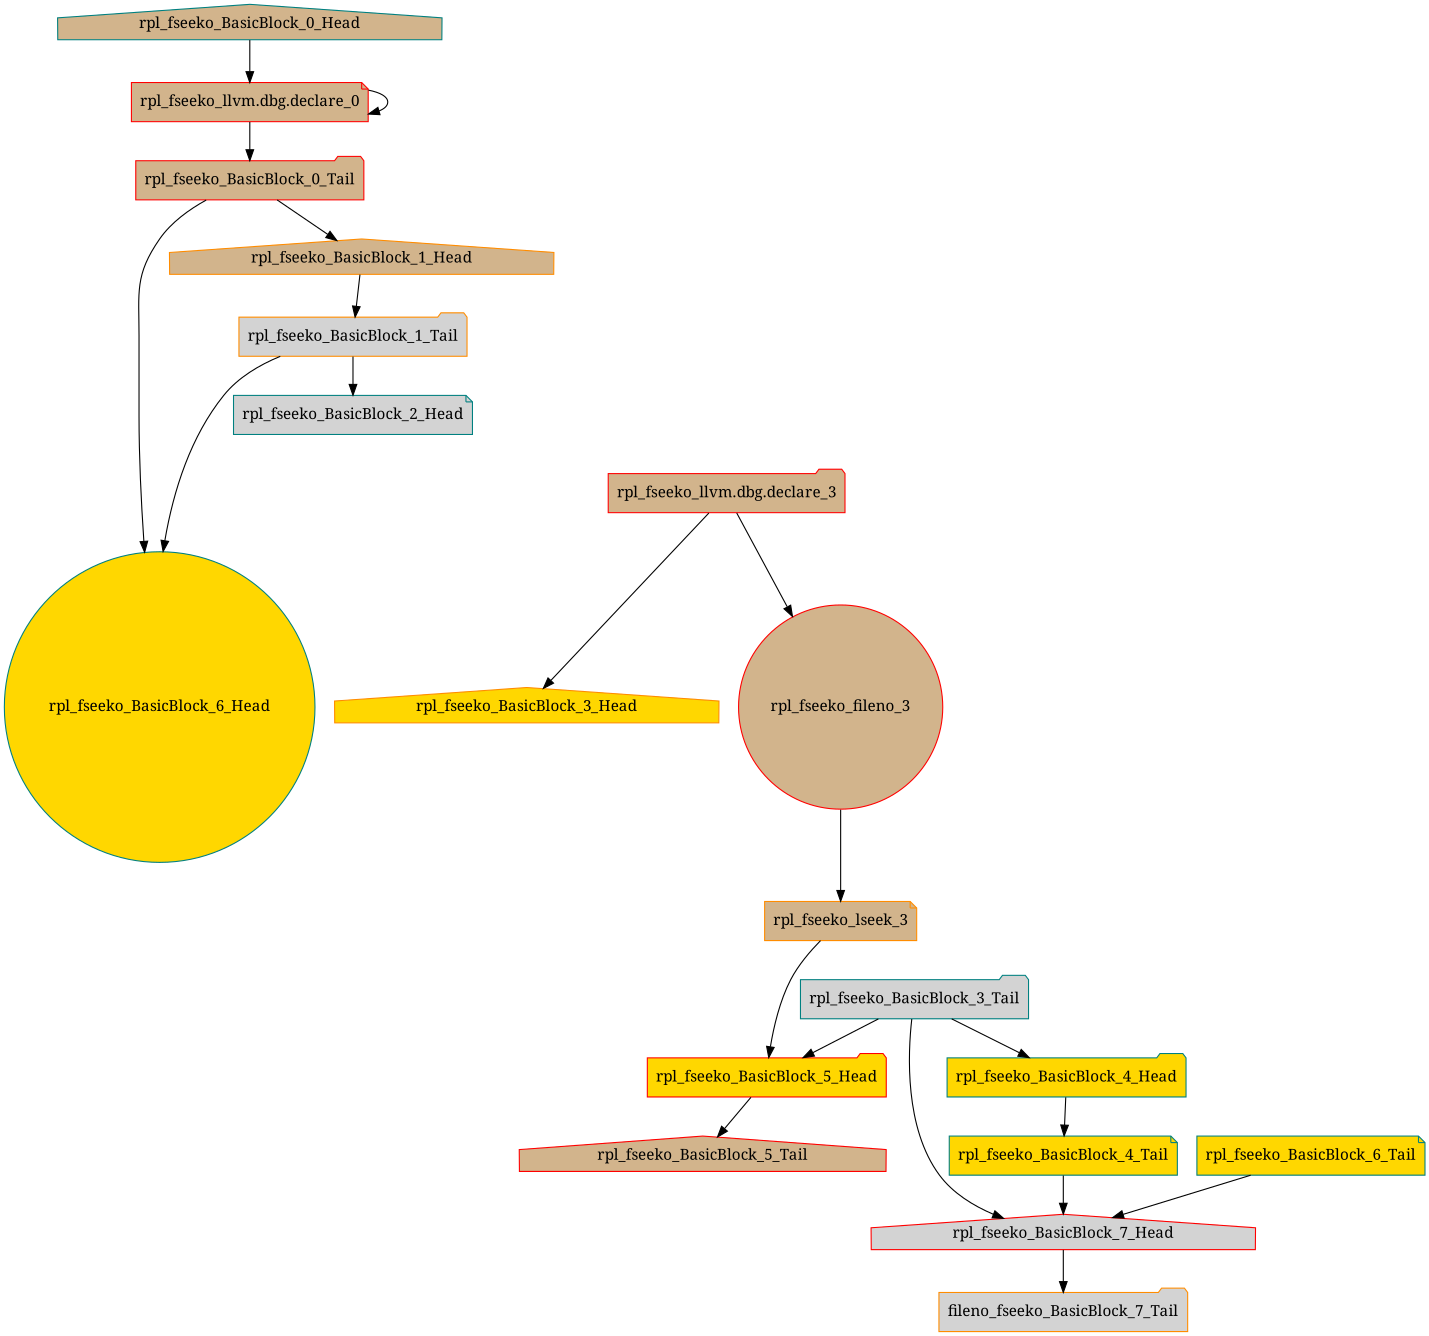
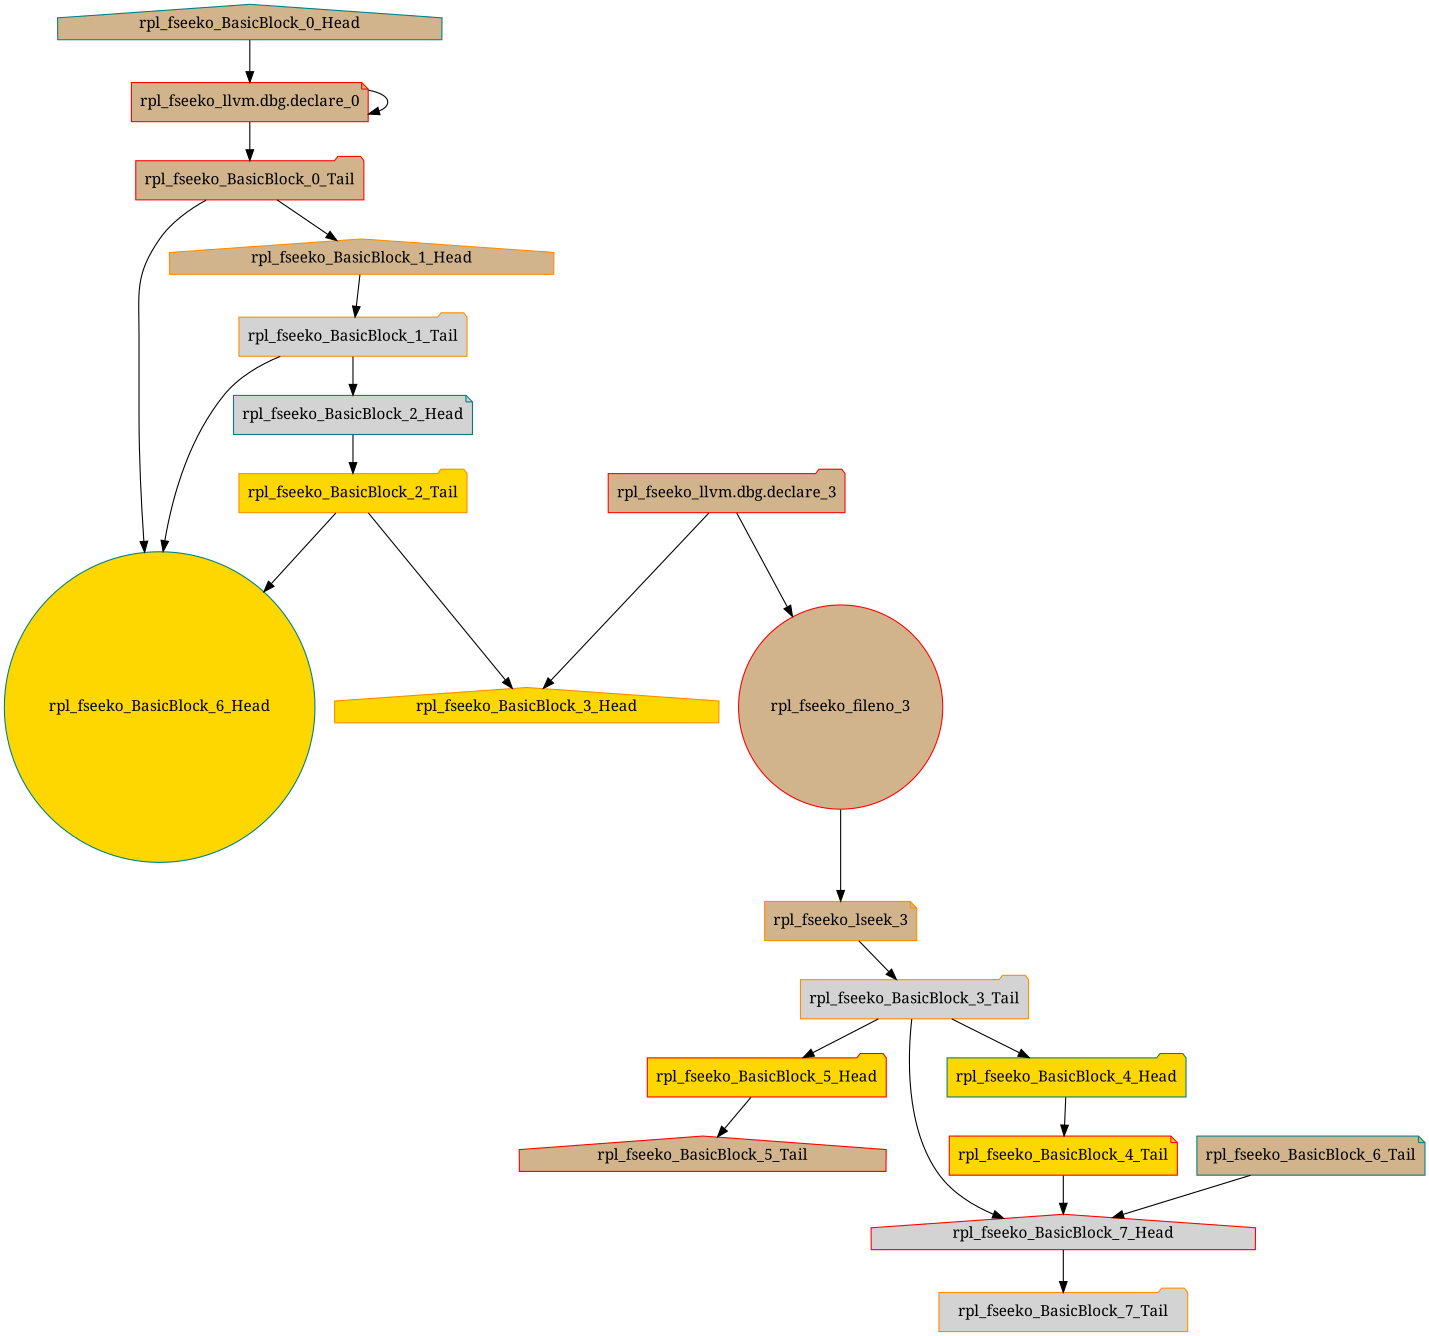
  digraph {
    fontname="Noto Serif"
    node [color=red fillcolor=tan fontname="Noto Serif" shape=folder style=filled]
    edge [fontname="Noto Serif"]
    "rpl_fseeko_llvm.dbg.declare_0" [shape=note]
    rpl_fseeko_BasicBlock_0_Tail
    rpl_fseeko_BasicBlock_6_Head [color=teal fillcolor=gold shape=circle]
    rpl_fseeko_BasicBlock_1_Head [color=darkorange shape=house]
    rpl_fseeko_BasicBlock_1_Tail [color=darkorange fillcolor=lightgrey]
    "rpl_fseeko_llvm.dbg.declare_3"
    rpl_fseeko_fileno_3 [shape=circle]
    rpl_fseeko_BasicBlock_3_Head [color=darkorange fillcolor=gold shape=house]
    rpl_fseeko_lseek_3 [color=darkorange shape=note]
-   rpl_fseeko_BasicBlock_3_Tail [color=teal fillcolor=lightgrey]
+   rpl_fseeko_BasicBlock_3_Tail [color=darkorange fillcolor=lightgrey]
    rpl_fseeko_BasicBlock_2_Head [color=teal fillcolor=lightgrey shape=note]
+   rpl_fseeko_BasicBlock_2_Tail [color=darkorange fillcolor=gold]
    rpl_fseeko_BasicBlock_5_Head [fillcolor=gold]
    rpl_fseeko_BasicBlock_4_Head [color=teal fillcolor=gold]
    rpl_fseeko_BasicBlock_7_Head [fillcolor=lightgrey shape=house]
    rpl_fseeko_BasicBlock_5_Tail [shape=house]
-   rpl_fseeko_BasicBlock_4_Tail [color=teal fillcolor=gold shape=note]
+   rpl_fseeko_BasicBlock_4_Tail [fillcolor=gold shape=note]
    rpl_fseeko_BasicBlock_0_Head [color=teal shape=house]
-   rpl_fseeko_BasicBlock_6_Tail [color=teal fillcolor=gold shape=note]
-   rpl_fseeko_BasicBlock_7_Tail [color=darkorange fillcolor=lightgrey label=fileno_fseeko_BasicBlock_7_Tail]
+   rpl_fseeko_BasicBlock_6_Tail [color=teal shape=note]
+   rpl_fseeko_BasicBlock_7_Tail [color=darkorange fillcolor=lightgrey]
    "rpl_fseeko_llvm.dbg.declare_0" -> "rpl_fseeko_llvm.dbg.declare_0"
    "rpl_fseeko_llvm.dbg.declare_0" -> rpl_fseeko_BasicBlock_0_Tail
    rpl_fseeko_BasicBlock_0_Tail -> rpl_fseeko_BasicBlock_6_Head
    rpl_fseeko_BasicBlock_0_Tail -> rpl_fseeko_BasicBlock_1_Head
    rpl_fseeko_BasicBlock_1_Head -> rpl_fseeko_BasicBlock_1_Tail
    rpl_fseeko_BasicBlock_1_Tail -> rpl_fseeko_BasicBlock_6_Head
    rpl_fseeko_BasicBlock_1_Tail -> rpl_fseeko_BasicBlock_2_Head
    "rpl_fseeko_llvm.dbg.declare_3" -> rpl_fseeko_fileno_3
    "rpl_fseeko_llvm.dbg.declare_3" -> rpl_fseeko_BasicBlock_3_Head
    rpl_fseeko_fileno_3 -> rpl_fseeko_lseek_3
-   rpl_fseeko_lseek_3 -> rpl_fseeko_BasicBlock_5_Head
+   rpl_fseeko_lseek_3 -> rpl_fseeko_BasicBlock_3_Tail
    rpl_fseeko_BasicBlock_3_Tail -> rpl_fseeko_BasicBlock_5_Head
    rpl_fseeko_BasicBlock_3_Tail -> rpl_fseeko_BasicBlock_4_Head
    rpl_fseeko_BasicBlock_3_Tail -> rpl_fseeko_BasicBlock_7_Head
+   rpl_fseeko_BasicBlock_2_Head -> rpl_fseeko_BasicBlock_2_Tail
+   rpl_fseeko_BasicBlock_2_Tail -> rpl_fseeko_BasicBlock_6_Head
+   rpl_fseeko_BasicBlock_2_Tail -> rpl_fseeko_BasicBlock_3_Head
    rpl_fseeko_BasicBlock_5_Head -> rpl_fseeko_BasicBlock_5_Tail
    rpl_fseeko_BasicBlock_4_Head -> rpl_fseeko_BasicBlock_4_Tail
    rpl_fseeko_BasicBlock_7_Head -> rpl_fseeko_BasicBlock_7_Tail
    rpl_fseeko_BasicBlock_4_Tail -> rpl_fseeko_BasicBlock_7_Head
    rpl_fseeko_BasicBlock_0_Head -> "rpl_fseeko_llvm.dbg.declare_0"
    rpl_fseeko_BasicBlock_6_Tail -> rpl_fseeko_BasicBlock_7_Head
  }
